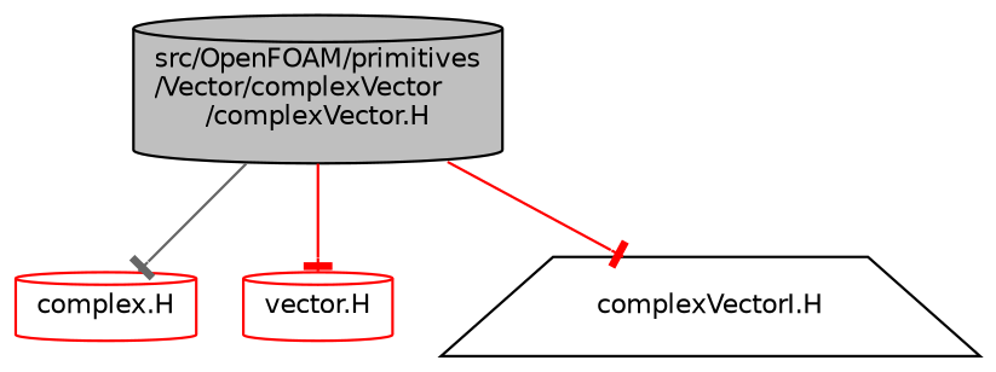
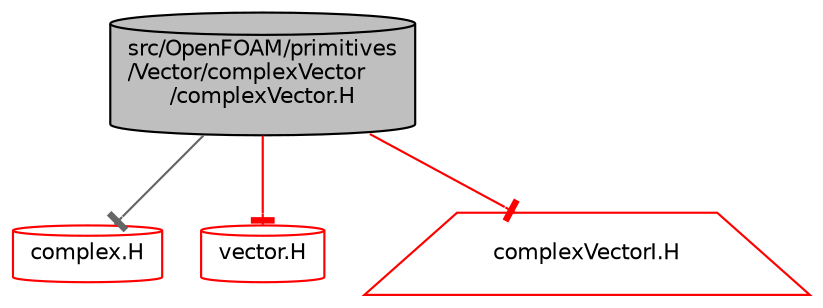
  digraph {
    node [color=black fontname=Helvetica fontsize=10 shape=cylinder]
    edge [color=red fontname=Helvetica fontsize=10 labelfontname=Helvetica labelfontsize=10 style=solid arrowhead=tee]
    n1 [fillcolor=grey75 fontcolor=black height=0.2 label="src/OpenFOAM/primitives\l/Vector/complexVector\l/complexVector.H" style=filled width=0.4]
    n2 [color=red height=0.2 label="complex.H" width=0.4]
    n3 [color=red height=0.2 label="vector.H" width=0.4]
-   n4 [height=0.2 label="complexVectorI.H" shape=trapezium width=0.4]
+   n4 [color=red height=0.2 label="complexVectorI.H" shape=trapezium width=0.4]
    n1 -> n2 [color=gray40]
    n1 -> n3
    n1 -> n4
  }
